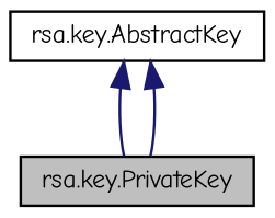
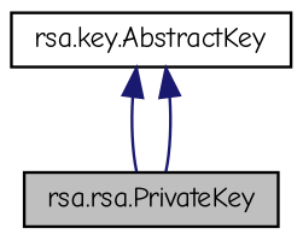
  digraph {
    fontname="Comic Neue"
    node [color=black fontname="Comic Neue" fontsize=10 shape=record style=filled]
    edge [color=midnightblue dir=back fontname="Comic Neue" fontsize=10 labelfontname=Helvetica labelfontsize=10 style=solid]
-   n1 [fillcolor=grey75 fontcolor=black height=0.2 label="rsa.key.PrivateKey" width=0.4]
+   n1 [fillcolor=grey75 fontcolor=black height=0.2 label="rsa.rsa.PrivateKey" width=0.4]
    n2 [fillcolor=white height=0.2 label="rsa.key.AbstractKey" width=0.4]
    n2 -> n1
    n2 -> n1
  }
